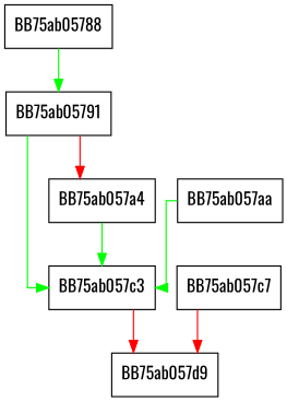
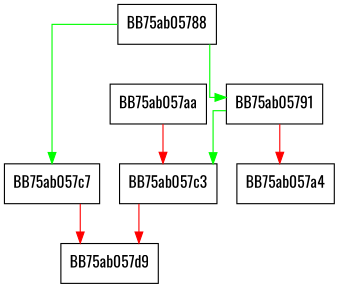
  digraph {
    fontname=Oswald
    splines=ortho
    node [fontname=Oswald shape=box]
    edge [color=green fontname=Oswald]
    BB75ab05788
    BB75ab057c7
    BB75ab05791
    BB75ab057d9
    BB75ab057c3
    BB75ab057a4
    BB75ab057aa
+   BB75ab05788 -> BB75ab057c7
    BB75ab05788 -> BB75ab05791
    BB75ab057c7 -> BB75ab057d9 [color=red]
    BB75ab05791 -> BB75ab057c3
    BB75ab05791 -> BB75ab057a4 [color=red]
    BB75ab057c3 -> BB75ab057d9 [color=red]
-   BB75ab057a4 -> BB75ab057c3
-   BB75ab057aa -> BB75ab057c3
+   BB75ab057aa -> BB75ab057c3 [color=red]
  }
